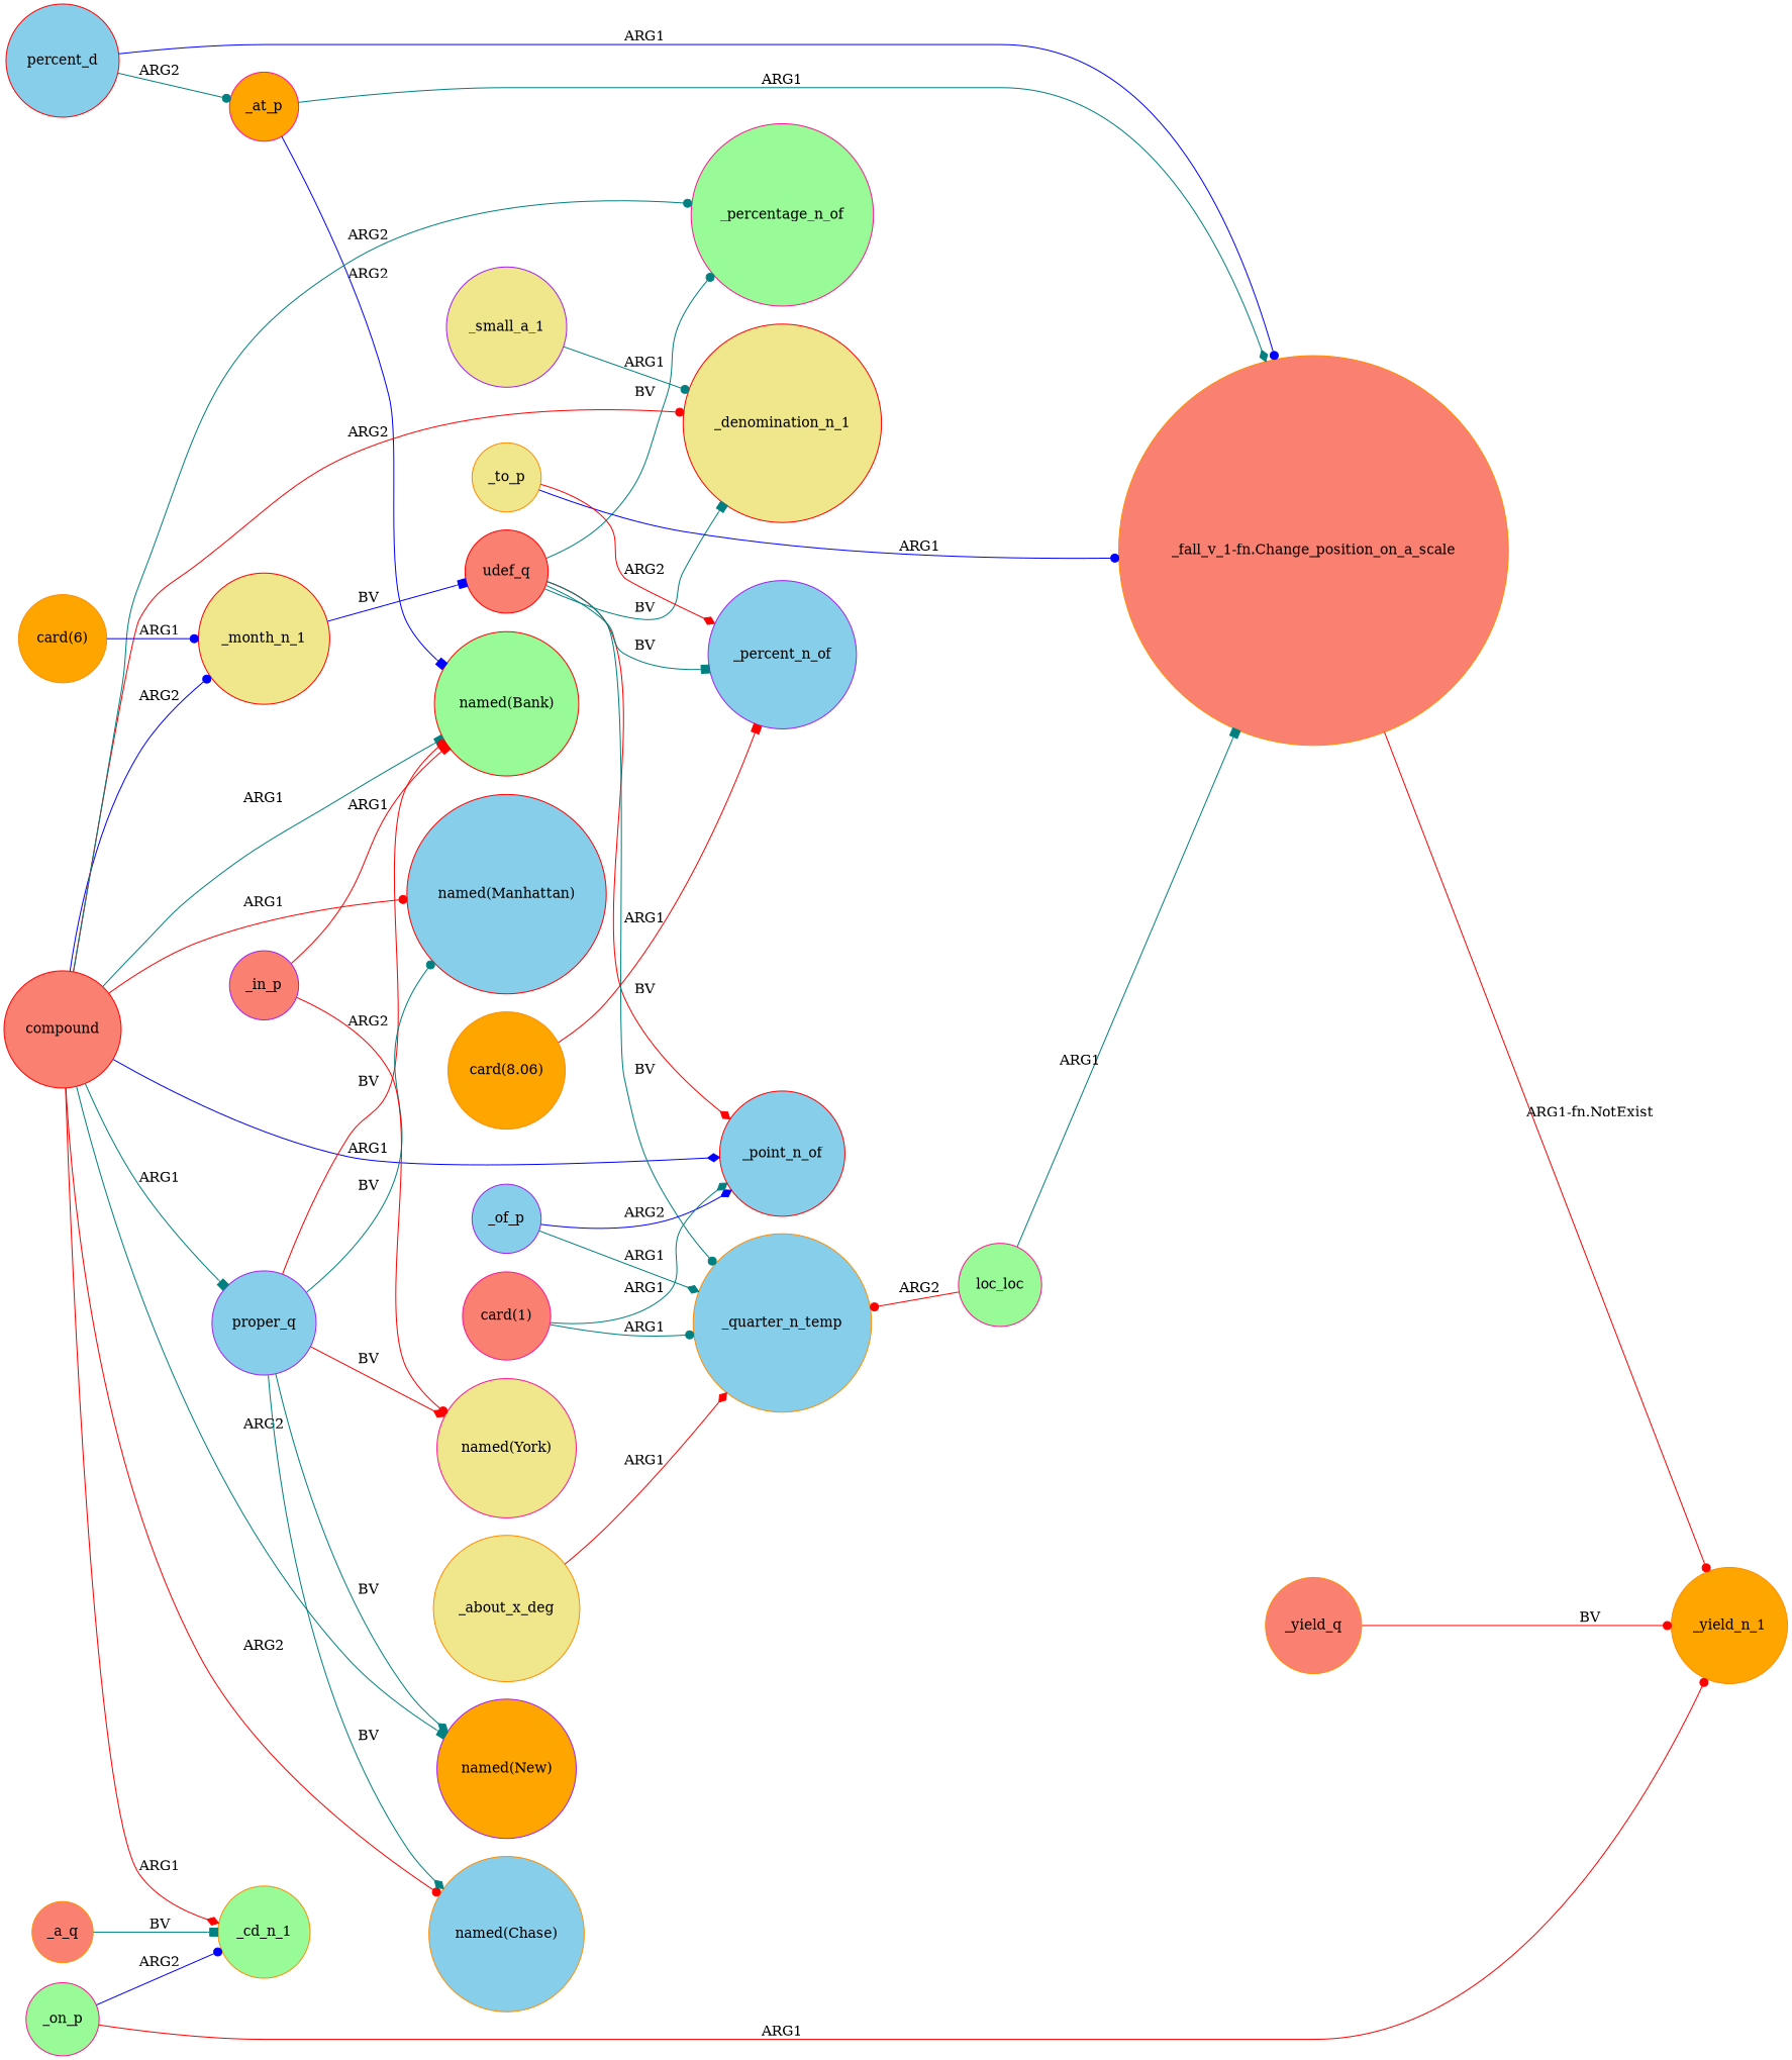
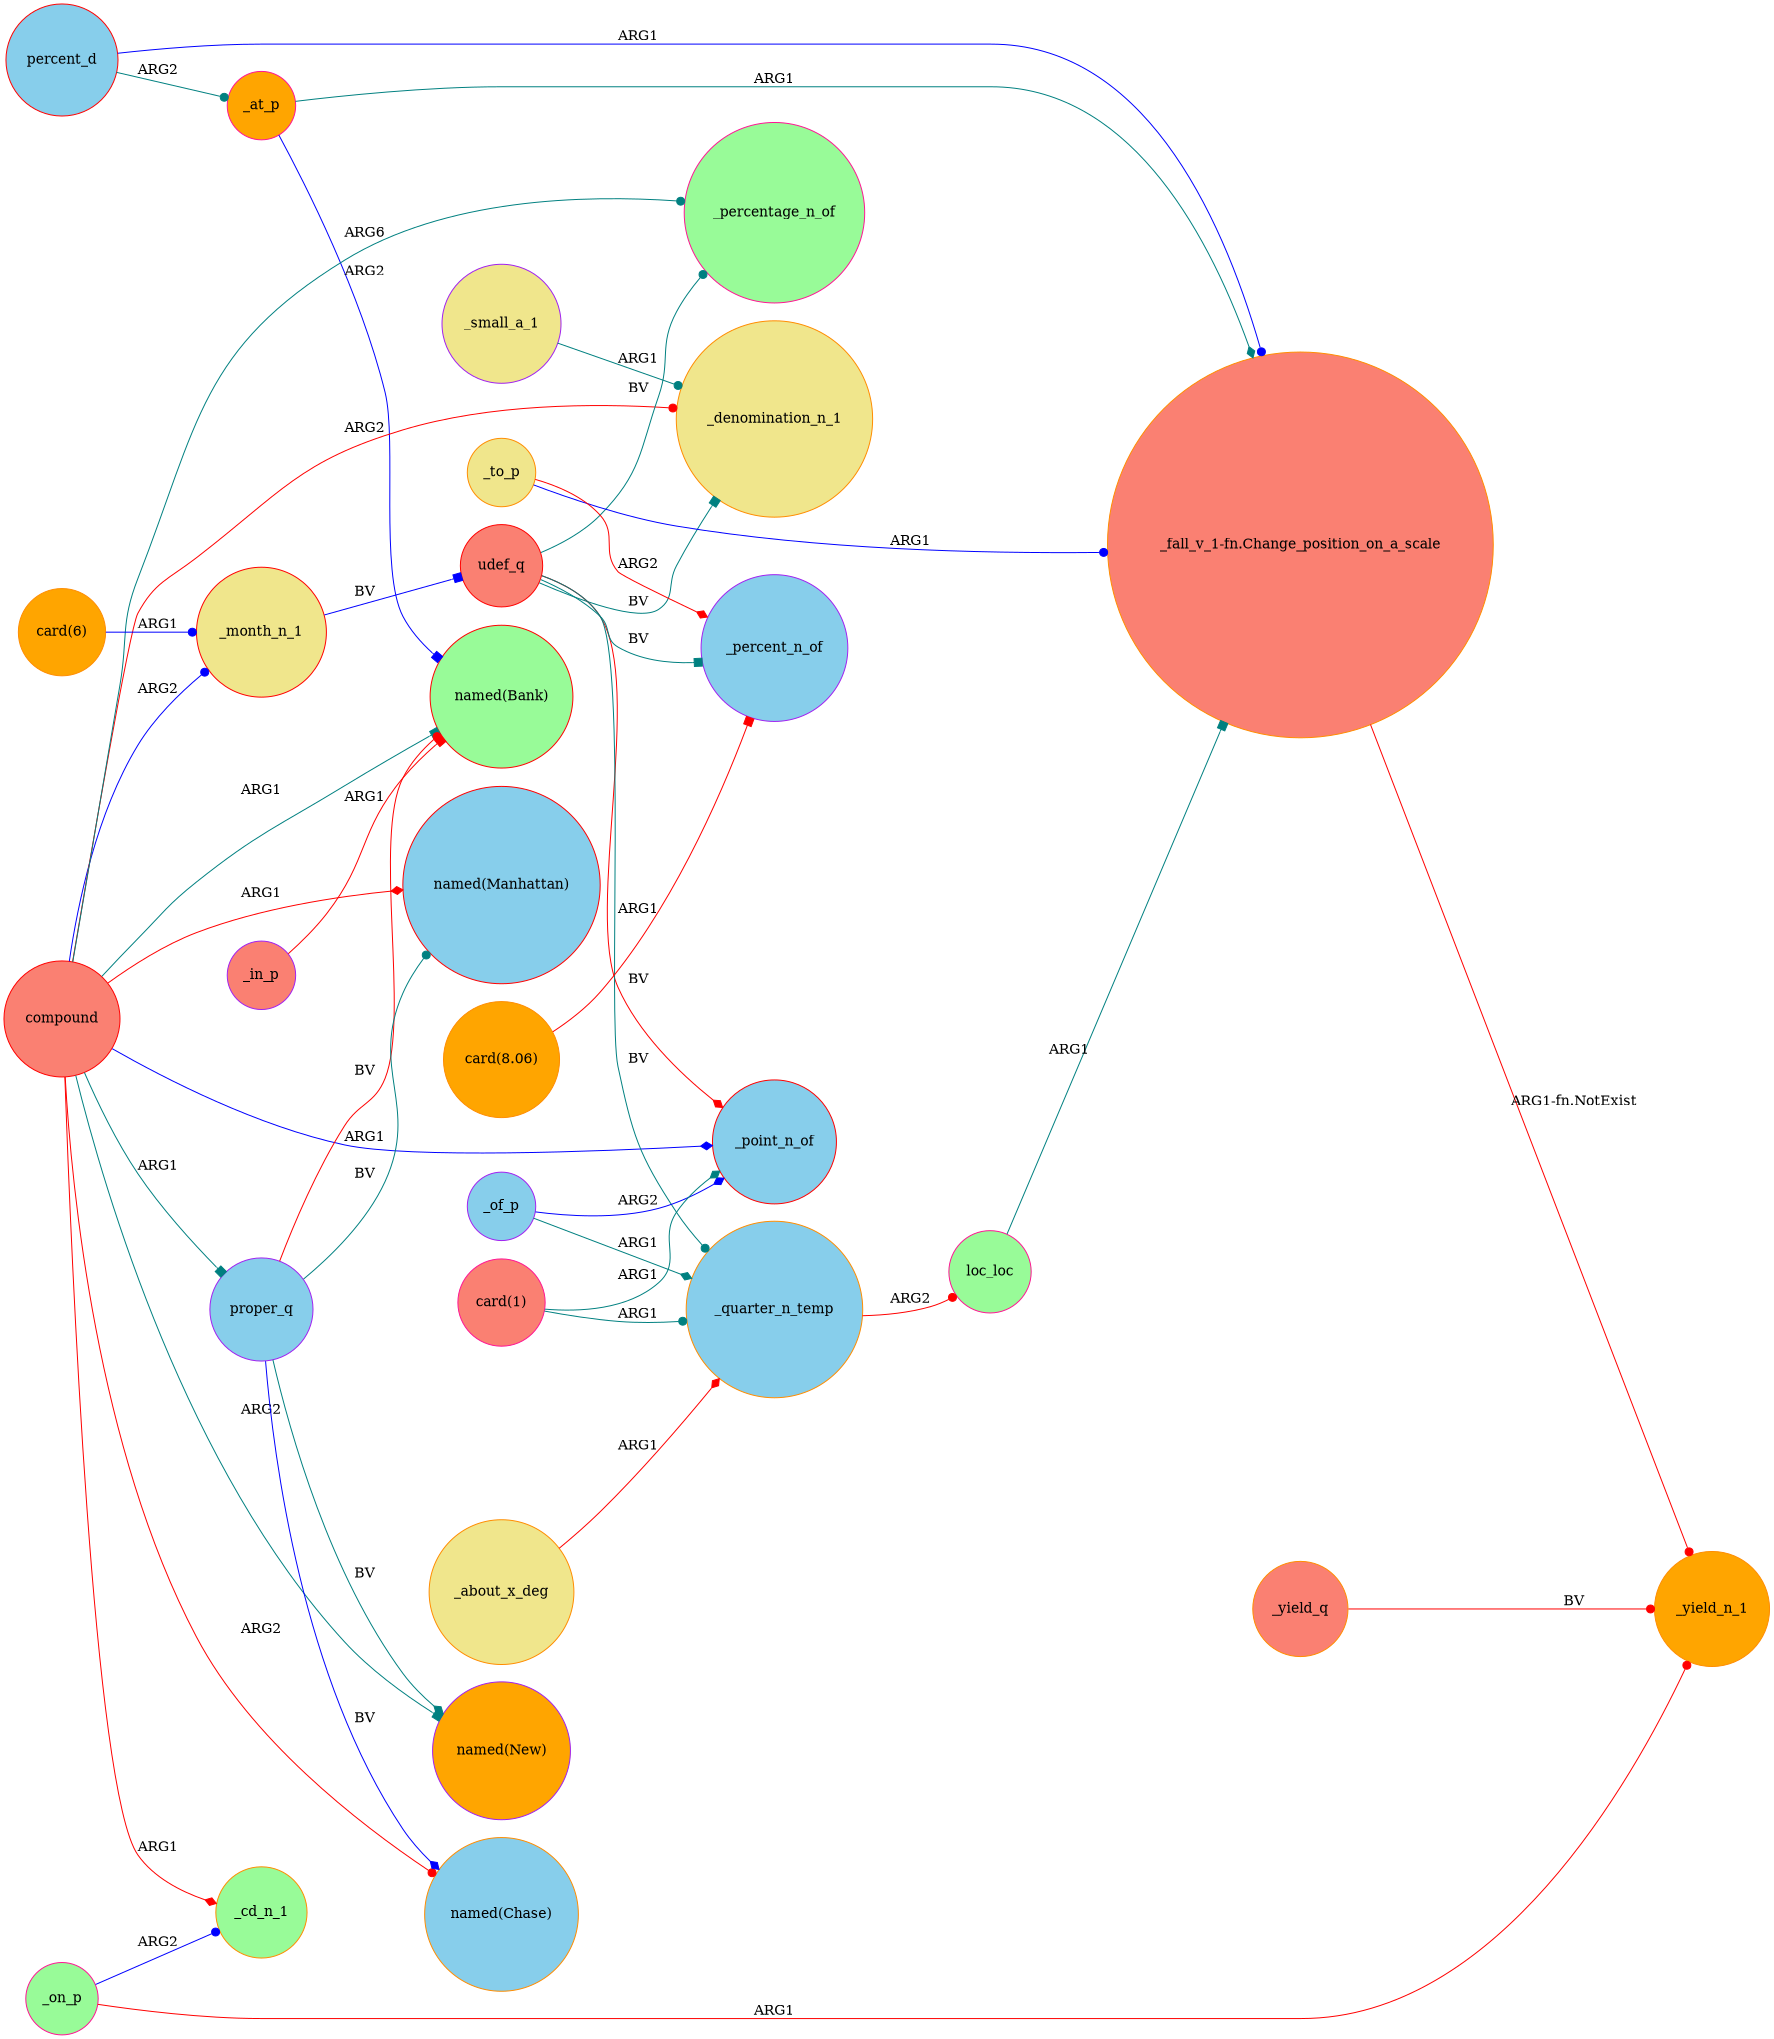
  digraph {
    rankdir=LR
    node [color=darkorange fillcolor=skyblue shape=circle style=filled]
    edge [arrowhead=dot color=teal]
    _at_p [color=deeppink fillcolor=orange]
    "named(Bank)" [color=red fillcolor=palegreen]
    "_fall_v_1-fn.Change_position_on_a_scale" [fillcolor=salmon]
    _yield_n_1 [fillcolor=orange]
    n5 [fillcolor=salmon label=_yield_q]
    compound [color=red fillcolor=salmon]
    _month_n_1 [color=red fillcolor=khaki]
-   _denomination_n_1 [color=red fillcolor=khaki]
+   _denomination_n_1 [fillcolor=khaki]
    "named(New)" [color=purple fillcolor=orange]
    "named(Chase)"
    _percentage_n_of [color=deeppink fillcolor=palegreen]
    _cd_n_1 [fillcolor=palegreen]
    "named(Manhattan)" [color=red]
    _point_n_of [color=red]
    proper_q [color=purple]
    udef_q [color=red fillcolor=salmon]
-   "named(York)" [color=deeppink fillcolor=khaki]
    _small_a_1 [color=purple fillcolor=khaki]
    _about_x_deg [fillcolor=khaki]
    _quarter_n_temp
    n21 [color=deeppink fillcolor=palegreen label=loc_loc]
    n22 [color=red label=percent_d]
    _in_p [color=purple fillcolor=salmon]
    _percent_n_of [color=purple]
    _of_p [color=purple]
    "card(8.06)" [fillcolor=orange]
-   _a_q [fillcolor=salmon]
    "card(1)" [color=deeppink fillcolor=salmon]
    _to_p [fillcolor=khaki]
    "card(6)" [fillcolor=orange]
    _on_p [color=deeppink fillcolor=palegreen]
    _at_p -> "named(Bank)" [arrowhead=box color=blue label=ARG2]
    _at_p -> "_fall_v_1-fn.Change_position_on_a_scale" [arrowhead=diamond label=ARG1]
    "_fall_v_1-fn.Change_position_on_a_scale" -> _yield_n_1 [color=red label="ARG1-fn.NotExist"]
    n5 -> _yield_n_1 [color=red label=BV]
    compound -> "named(Bank)" [arrowhead=box label=ARG1]
    compound -> _month_n_1 [color=blue label=ARG2]
    compound -> _denomination_n_1 [color=red label=ARG2]
    compound -> "named(New)" [arrowhead=box label=ARG2]
    compound -> "named(Chase)" [color=red label=ARG2]
-   compound -> _percentage_n_of [label=ARG2]
+   compound -> _percentage_n_of [label=ARG6]
    compound -> _cd_n_1 [arrowhead=diamond color=red label=ARG1]
-   compound -> "named(Manhattan)" [color=red label=ARG1]
+   compound -> "named(Manhattan)" [arrowhead=diamond color=red label=ARG1]
    compound -> _point_n_of [arrowhead=diamond color=blue label=ARG1]
    compound -> proper_q [arrowhead=box label=ARG1]
    _month_n_1 -> udef_q [arrowhead=box color=blue label=BV]
    proper_q -> "named(Bank)" [color=red label=BV]
    proper_q -> "named(New)" [arrowhead=diamond label=BV]
-   proper_q -> "named(Chase)" [arrowhead=diamond label=BV]
+   proper_q -> "named(Chase)" [arrowhead=diamond color=blue label=BV]
    proper_q -> "named(Manhattan)" [label=BV]
-   proper_q -> "named(York)" [arrowhead=diamond color=red label=BV]
    udef_q -> _denomination_n_1 [arrowhead=box label=BV]
    udef_q -> _percentage_n_of [label=BV]
    udef_q -> _point_n_of [arrowhead=diamond color=red label=BV]
    udef_q -> _quarter_n_temp [label=BV]
    udef_q -> _percent_n_of [arrowhead=box label=BV]
    _small_a_1 -> _denomination_n_1 [label=ARG1]
    _about_x_deg -> _quarter_n_temp [arrowhead=diamond color=red label=ARG1]
    n21 -> "_fall_v_1-fn.Change_position_on_a_scale" [arrowhead=box label=ARG1]
-   n21 -> _quarter_n_temp [color=red label=ARG2]
+   _quarter_n_temp -> n21 [color=red label=ARG2]
    n22 -> _at_p [label=ARG2]
    n22 -> "_fall_v_1-fn.Change_position_on_a_scale" [color=blue label=ARG1]
    _in_p -> "named(Bank)" [arrowhead=box color=red label=ARG1]
-   _in_p -> "named(York)" [color=red label=ARG2]
    _of_p -> _point_n_of [arrowhead=diamond color=blue label=ARG2]
    _of_p -> _quarter_n_temp [arrowhead=diamond label=ARG1]
    "card(8.06)" -> _percent_n_of [arrowhead=box color=red label=ARG1]
-   _a_q -> _cd_n_1 [arrowhead=box label=BV]
    "card(1)" -> _point_n_of [arrowhead=diamond label=ARG1]
    "card(1)" -> _quarter_n_temp [label=ARG1]
    _to_p -> "_fall_v_1-fn.Change_position_on_a_scale" [color=blue label=ARG1]
    _to_p -> _percent_n_of [arrowhead=diamond color=red label=ARG2]
    "card(6)" -> _month_n_1 [color=blue label=ARG1]
    _on_p -> _yield_n_1 [color=red label=ARG1]
    _on_p -> _cd_n_1 [color=blue label=ARG2]
  }
